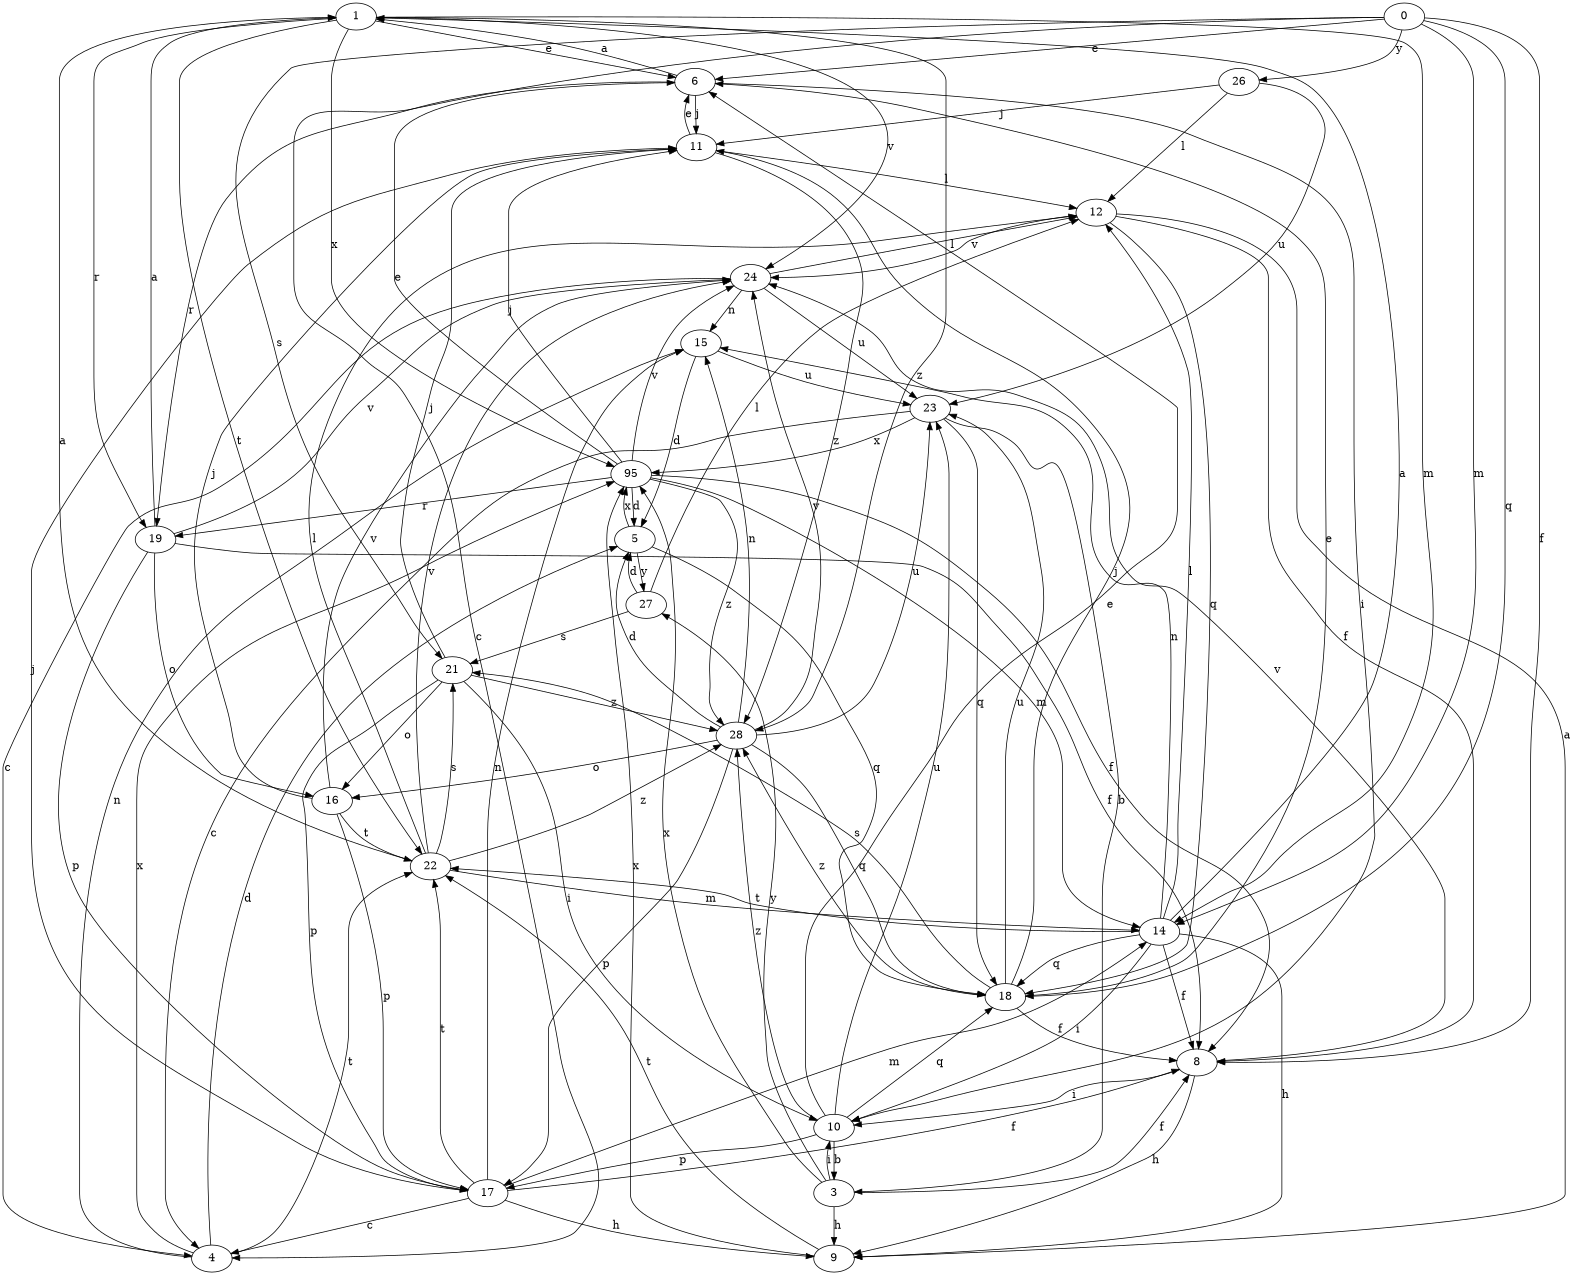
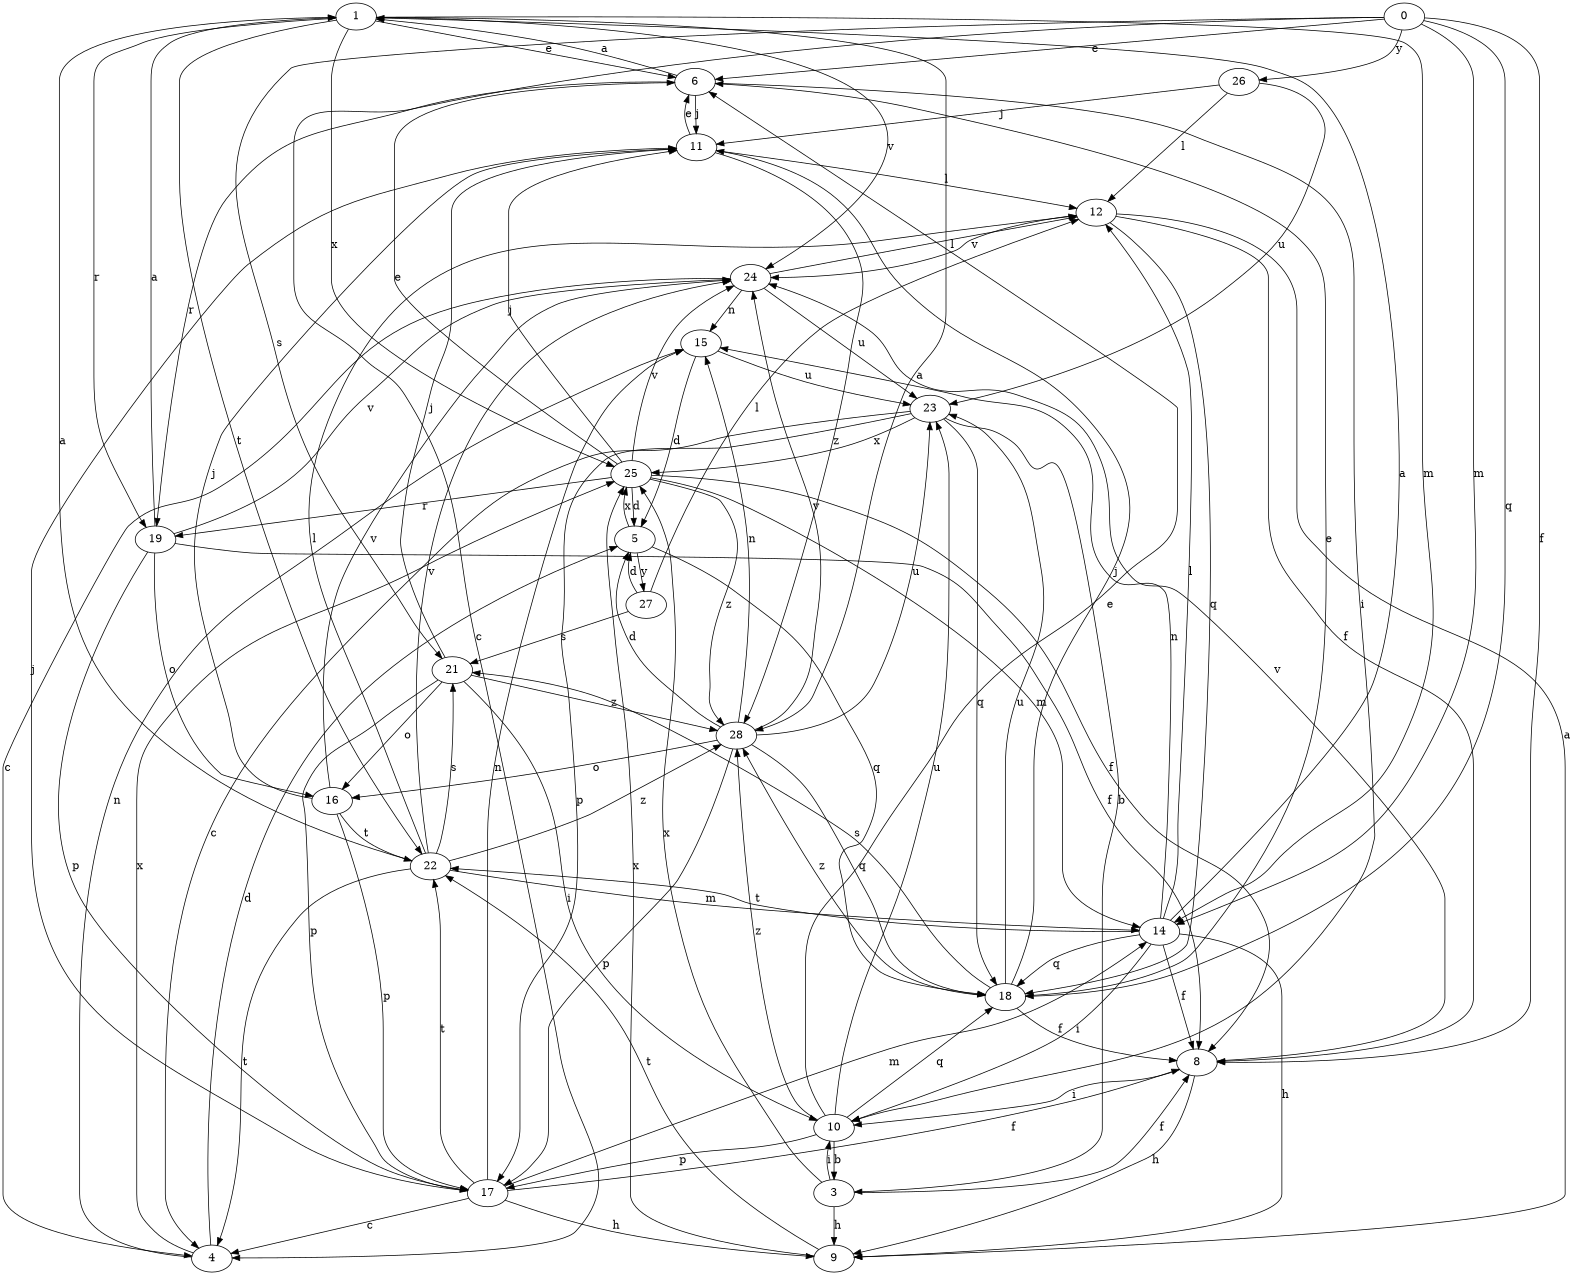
  strict digraph {
    1
    6
    14
    19
    22
    24
-   25 [label=95]
+   25
    28
    10
    11
    8
    9
    15
    18
    12
    17
    16
    21
    4
    23
    5
    3
    27
    0
    26
    1 -> 6 [label=e]
    1 -> 14 [label=m]
    1 -> 19 [label=r]
    1 -> 22 [label=t]
    1 -> 24 [label=v]
    1 -> 25 [label=x]
-   1 -> 28 [label=z]
+   1 -> 28 [label=a]
    6 -> 1 [label=a]
    6 -> 19 [label=r]
    6 -> 10 [label=i]
    6 -> 11 [label=j]
    14 -> 1 [label=a]
    14 -> 22 [label=t]
    14 -> 10 [label=i]
    14 -> 8 [label=f]
    14 -> 9 [label=h]
    14 -> 15 [label=n]
    14 -> 18 [label=q]
    14 -> 12 [label=l]
    19 -> 1 [label=a]
    19 -> 24 [label=v]
    19 -> 8 [label=f]
    19 -> 17 [label=p]
    19 -> 16 [label=o]
    22 -> 1 [label=a]
    22 -> 14 [label=m]
    22 -> 24 [label=v]
    22 -> 28 [label=z]
    22 -> 12 [label=l]
    22 -> 21 [label=s]
    24 -> 15 [label=n]
    24 -> 12 [label=l]
    24 -> 4 [label=c]
    24 -> 23 [label=u]
    25 -> 6 [label=e]
    25 -> 14 [label=m]
    25 -> 19 [label=r]
    25 -> 24 [label=v]
    25 -> 28 [label=z]
    25 -> 11 [label=j]
    25 -> 8 [label=f]
    25 -> 5 [label=d]
    28 -> 24 [label=v]
    28 -> 15 [label=n]
    28 -> 18 [label=q]
    28 -> 17 [label=p]
    28 -> 16 [label=o]
    28 -> 23 [label=u]
    28 -> 5 [label=d]
    10 -> 6 [label=e]
    10 -> 28 [label=z]
    10 -> 18 [label=q]
    10 -> 17 [label=p]
    10 -> 23 [label=u]
    10 -> 3 [label=b]
    11 -> 6 [label=e]
    11 -> 28 [label=z]
    11 -> 12 [label=l]
    8 -> 24 [label=v]
    8 -> 10 [label=i]
    8 -> 9 [label=h]
    9 -> 22 [label=t]
    9 -> 25 [label=x]
    15 -> 23 [label=u]
    15 -> 5 [label=d]
    18 -> 6 [label=e]
    18 -> 28 [label=z]
    18 -> 11 [label=j]
    18 -> 8 [label=f]
    18 -> 21 [label=s]
    18 -> 23 [label=u]
    12 -> 24 [label=v]
    12 -> 8 [label=f]
    12 -> 9 [label=a]
    12 -> 18 [label=q]
    17 -> 14 [label=m]
    17 -> 22 [label=t]
    17 -> 11 [label=j]
    17 -> 8 [label=f]
    17 -> 9 [label=h]
    17 -> 15 [label=n]
    17 -> 4 [label=c]
    16 -> 22 [label=t]
    16 -> 24 [label=v]
    16 -> 11 [label=j]
    16 -> 17 [label=p]
    21 -> 28 [label=z]
    21 -> 10 [label=i]
    21 -> 11 [label=j]
    21 -> 17 [label=p]
    21 -> 16 [label=o]
-   4 -> 22 [label=t]
+   22 -> 4 [label=t]
    4 -> 25 [label=x]
    4 -> 15 [label=n]
    4 -> 5 [label=d]
    23 -> 25 [label=x]
    23 -> 18 [label=q]
+   23 -> 17 [label=p]
    23 -> 4 [label=c]
    23 -> 3 [label=b]
    5 -> 25 [label=x]
    5 -> 18 [label=q]
    5 -> 27 [label=y]
    3 -> 25 [label=x]
    3 -> 10 [label=i]
    3 -> 8 [label=f]
    3 -> 9 [label=h]
-   3 -> 27 [label=y]
    27 -> 12 [label=l]
    27 -> 21 [label=s]
    27 -> 5 [label=d]
    0 -> 6 [label=e]
    0 -> 14 [label=m]
    0 -> 8 [label=f]
    0 -> 18 [label=q]
    0 -> 21 [label=s]
    0 -> 4 [label=c]
    0 -> 26 [label=y]
    26 -> 11 [label=j]
    26 -> 12 [label=l]
    26 -> 23 [label=u]
  }
